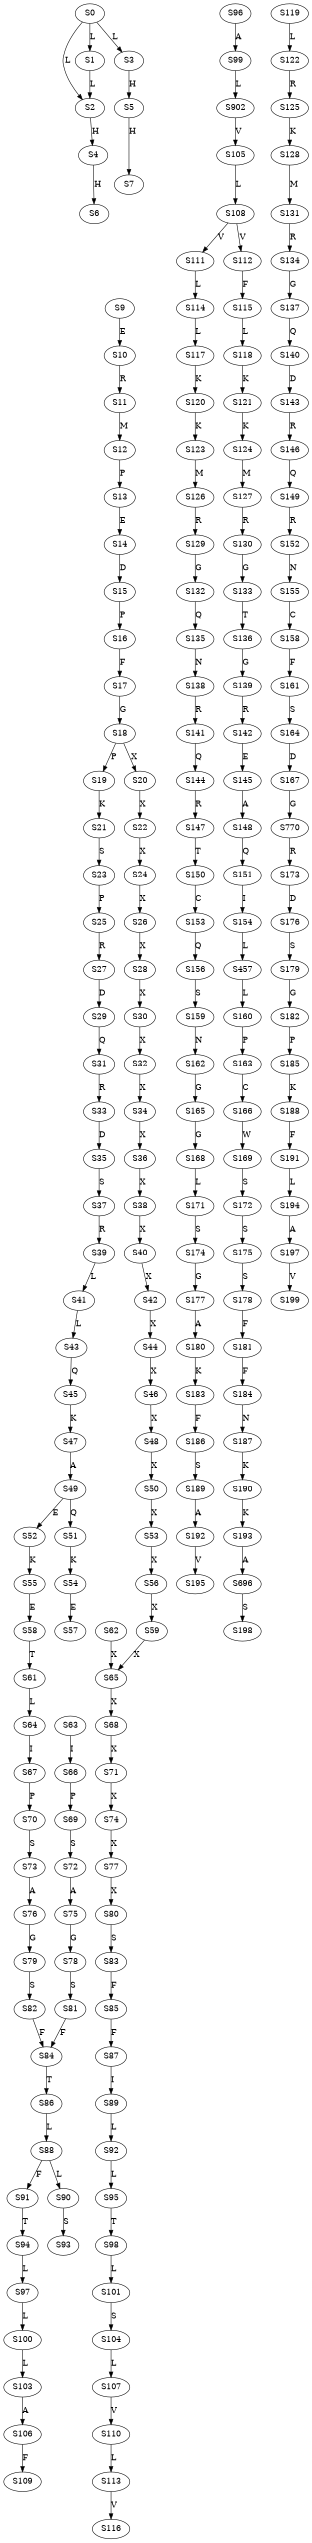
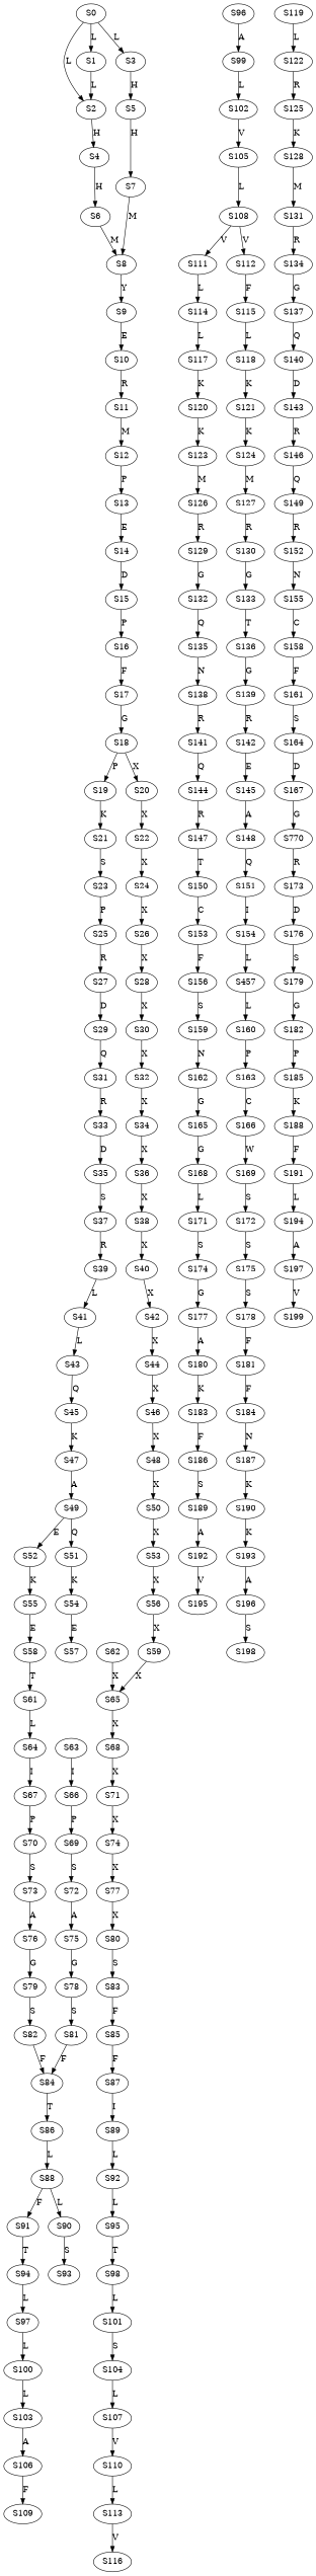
  strict digraph {
    S0
    S1
    S2
    S3
    S4
    S5
    S6
    S7
+   S8
    S9
    S10
    S11
    S12
    S13
    S14
    S15
    S16
    S17
    S18
    S19
    S20
    S21
    S22
    S23
    S24
    S25
    S26
    S27
    S28
    S29
    S30
    S31
    S32
    S33
    S34
    S35
    S36
    S37
    S38
    S39
    S40
    S41
    S42
    S43
    S44
    S45
    S46
    S47
    S48
    S49
    S50
    S51
    S52
    S53
    S54
    S55
    S56
    S57
    S58
    S59
    S61
    S65
    S64
    S62
    S63
    S66
    S67
    S68
    S69
    S70
    S71
    S72
    S73
    S74
    S75
    S76
    S77
    S78
    S79
    S80
    S81
    S82
    S83
    S84
    S85
    S86
    S87
    S88
    S89
    S90
    S91
    S92
    S93
    S94
    S95
    S97
    S98
    S96
    S99
    S100
    S101
-   S102 [label=S902]
+   S102
    S103
    S104
    S105
    S106
    S107
    S108
    S109
    S110
    S111
    S112
    S113
    S114
    S115
    S116
    S117
    S118
    S120
    S121
    S119
    S122
    S123
    S124
    S125
    S126
    S127
    S128
    S129
    S130
    S131
    S132
    S133
    S134
    S135
    S136
    S137
    S138
    S139
    S140
    S141
    S142
    S143
    S144
    S145
    S146
    S147
    S148
    S149
    S150
    S151
    S152
    S153
    S154
    S155
    S156
    n157 [label=S457]
    S158
    S159
    S160
    S161
    S162
    S163
    S164
    S165
    S166
    S167
    S168
    S169
    n170 [label=S770]
    S171
    S172
    S173
    S174
    S175
    S176
    S177
    S178
    S179
    S180
    S181
    S182
    S183
    S184
    S185
    S186
    S187
    S188
    S189
    S190
    S191
    S192
    S193
    S194
    S195
-   S196 [label=S696]
+   S196
    S197
    S198
    S199
    S0 -> S1 [label=L]
    S0 -> S2 [label=L]
    S0 -> S3 [label=L]
    S1 -> S2 [label=L]
    S2 -> S4 [label=H]
    S3 -> S5 [label=H]
    S4 -> S6 [label=H]
    S5 -> S7 [label=H]
+   S6 -> S8 [label=M]
+   S7 -> S8 [label=M]
+   S8 -> S9 [label=Y]
    S9 -> S10 [label=E]
    S10 -> S11 [label=R]
    S11 -> S12 [label=M]
    S12 -> S13 [label=P]
    S13 -> S14 [label=E]
    S14 -> S15 [label=D]
    S15 -> S16 [label=P]
    S16 -> S17 [label=F]
    S17 -> S18 [label=G]
    S18 -> S19 [label=P]
    S18 -> S20 [label=X]
    S19 -> S21 [label=K]
    S20 -> S22 [label=X]
    S21 -> S23 [label=S]
    S22 -> S24 [label=X]
    S23 -> S25 [label=P]
    S24 -> S26 [label=X]
    S25 -> S27 [label=R]
    S26 -> S28 [label=X]
    S27 -> S29 [label=D]
    S28 -> S30 [label=X]
    S29 -> S31 [label=Q]
    S30 -> S32 [label=X]
    S31 -> S33 [label=R]
    S32 -> S34 [label=X]
    S33 -> S35 [label=D]
    S34 -> S36 [label=X]
    S35 -> S37 [label=S]
    S36 -> S38 [label=X]
    S37 -> S39 [label=R]
    S38 -> S40 [label=X]
    S39 -> S41 [label=L]
    S40 -> S42 [label=X]
    S41 -> S43 [label=L]
    S42 -> S44 [label=X]
    S43 -> S45 [label=Q]
    S44 -> S46 [label=X]
    S45 -> S47 [label=K]
    S46 -> S48 [label=X]
    S47 -> S49 [label=A]
    S48 -> S50 [label=X]
    S49 -> S51 [label=Q]
    S49 -> S52 [label=E]
    S50 -> S53 [label=X]
    S51 -> S54 [label=K]
    S52 -> S55 [label=K]
    S53 -> S56 [label=X]
    S54 -> S57 [label=E]
    S55 -> S58 [label=E]
    S56 -> S59 [label=X]
    S58 -> S61 [label=T]
    S59 -> S65 [label=X]
    S61 -> S64 [label=L]
    S65 -> S68 [label=X]
    S64 -> S67 [label=I]
    S62 -> S65 [label=X]
    S63 -> S66 [label=I]
    S66 -> S69 [label=P]
    S67 -> S70 [label=P]
    S68 -> S71 [label=X]
    S69 -> S72 [label=S]
    S70 -> S73 [label=S]
    S71 -> S74 [label=X]
    S72 -> S75 [label=A]
    S73 -> S76 [label=A]
    S74 -> S77 [label=X]
    S75 -> S78 [label=G]
    S76 -> S79 [label=G]
    S77 -> S80 [label=X]
    S78 -> S81 [label=S]
    S79 -> S82 [label=S]
    S80 -> S83 [label=S]
    S81 -> S84 [label=F]
    S82 -> S84 [label=F]
    S83 -> S85 [label=F]
    S84 -> S86 [label=T]
    S85 -> S87 [label=F]
    S86 -> S88 [label=L]
    S87 -> S89 [label=I]
    S88 -> S90 [label=L]
    S88 -> S91 [label=F]
    S89 -> S92 [label=L]
    S90 -> S93 [label=S]
    S91 -> S94 [label=T]
    S92 -> S95 [label=L]
    S94 -> S97 [label=L]
    S95 -> S98 [label=T]
    S97 -> S100 [label=L]
    S98 -> S101 [label=L]
    S96 -> S99 [label=A]
    S99 -> S102 [label=L]
    S100 -> S103 [label=L]
    S101 -> S104 [label=S]
    S102 -> S105 [label=V]
    S103 -> S106 [label=A]
    S104 -> S107 [label=L]
    S105 -> S108 [label=L]
    S106 -> S109 [label=F]
    S107 -> S110 [label=V]
    S108 -> S111 [label=V]
    S108 -> S112 [label=V]
    S110 -> S113 [label=L]
    S111 -> S114 [label=L]
    S112 -> S115 [label=F]
    S113 -> S116 [label=V]
    S114 -> S117 [label=L]
    S115 -> S118 [label=L]
    S117 -> S120 [label=K]
    S118 -> S121 [label=K]
    S120 -> S123 [label=K]
    S121 -> S124 [label=K]
    S119 -> S122 [label=L]
    S122 -> S125 [label=R]
    S123 -> S126 [label=M]
    S124 -> S127 [label=M]
    S125 -> S128 [label=K]
    S126 -> S129 [label=R]
    S127 -> S130 [label=R]
    S128 -> S131 [label=M]
    S129 -> S132 [label=G]
    S130 -> S133 [label=G]
    S131 -> S134 [label=R]
    S132 -> S135 [label=Q]
    S133 -> S136 [label=T]
    S134 -> S137 [label=G]
    S135 -> S138 [label=N]
    S136 -> S139 [label=G]
    S137 -> S140 [label=Q]
    S138 -> S141 [label=R]
    S139 -> S142 [label=R]
    S140 -> S143 [label=D]
    S141 -> S144 [label=Q]
    S142 -> S145 [label=E]
    S143 -> S146 [label=R]
    S144 -> S147 [label=R]
    S145 -> S148 [label=A]
    S146 -> S149 [label=Q]
    S147 -> S150 [label=T]
    S148 -> S151 [label=Q]
    S149 -> S152 [label=R]
    S150 -> S153 [label=C]
    S151 -> S154 [label=I]
    S152 -> S155 [label=N]
-   S153 -> S156 [label=Q]
+   S153 -> S156 [label=F]
    S154 -> n157 [label=L]
    S155 -> S158 [label=C]
    S156 -> S159 [label=S]
    n157 -> S160 [label=L]
    S158 -> S161 [label=F]
    S159 -> S162 [label=N]
    S160 -> S163 [label=P]
    S161 -> S164 [label=S]
    S162 -> S165 [label=G]
    S163 -> S166 [label=C]
    S164 -> S167 [label=D]
    S165 -> S168 [label=G]
    S166 -> S169 [label=W]
    S167 -> n170 [label=G]
    S168 -> S171 [label=L]
    S169 -> S172 [label=S]
    n170 -> S173 [label=R]
    S171 -> S174 [label=S]
    S172 -> S175 [label=S]
    S173 -> S176 [label=D]
    S174 -> S177 [label=G]
    S175 -> S178 [label=S]
    S176 -> S179 [label=S]
    S177 -> S180 [label=A]
    S178 -> S181 [label=F]
    S179 -> S182 [label=G]
    S180 -> S183 [label=K]
    S181 -> S184 [label=F]
    S182 -> S185 [label=P]
    S183 -> S186 [label=F]
    S184 -> S187 [label=N]
    S185 -> S188 [label=K]
    S186 -> S189 [label=S]
    S187 -> S190 [label=K]
    S188 -> S191 [label=F]
    S189 -> S192 [label=A]
    S190 -> S193 [label=K]
    S191 -> S194 [label=L]
    S192 -> S195 [label=V]
    S193 -> S196 [label=A]
    S194 -> S197 [label=A]
    S196 -> S198 [label=S]
    S197 -> S199 [label=V]
  }
